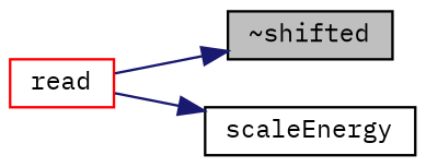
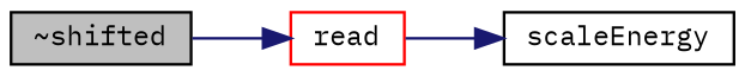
  digraph {
    fontname="IBM Plex Mono"
    rankdir=LR
    node [color=black fontname="IBM Plex Mono" fontsize=10 shape=record]
    edge [color=midnightblue fontname="IBM Plex Mono" fontsize=10 labelfontname=FreeSans labelfontsize=10 style=solid]
    n1 [fillcolor=grey75 fontcolor=black height=0.2 label="~shifted" style=filled width=0.4]
    n2 [color=red height=0.2 label=read width=0.4]
    n3 [height=0.2 label=scaleEnergy width=0.4]
-   n2 -> n1
+   n1 -> n2
    n2 -> n3
  }
